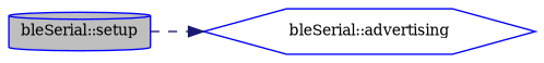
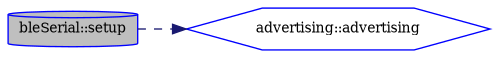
  digraph {
    rankdir=LR
    fontname="DejaVu Serif"
    node [color=blue fontname="DejaVu Serif" fontsize=10 style=filled]
    n1 [fillcolor=grey75 fontcolor=black height=0.2 label="bleSerial::setup" shape=cylinder width=0.4]
-   n2 [fillcolor=white height=0.2 label="bleSerial::advertising" shape=hexagon width=0.4]
+   n2 [fillcolor=white height=0.2 label="advertising::advertising" shape=hexagon width=0.4]
    n1 -> n2 [color=midnightblue fontname="DejaVu Serif" fontsize=10 labelfontname=Helvetica labelfontsize=10 style=dashed]
  }
